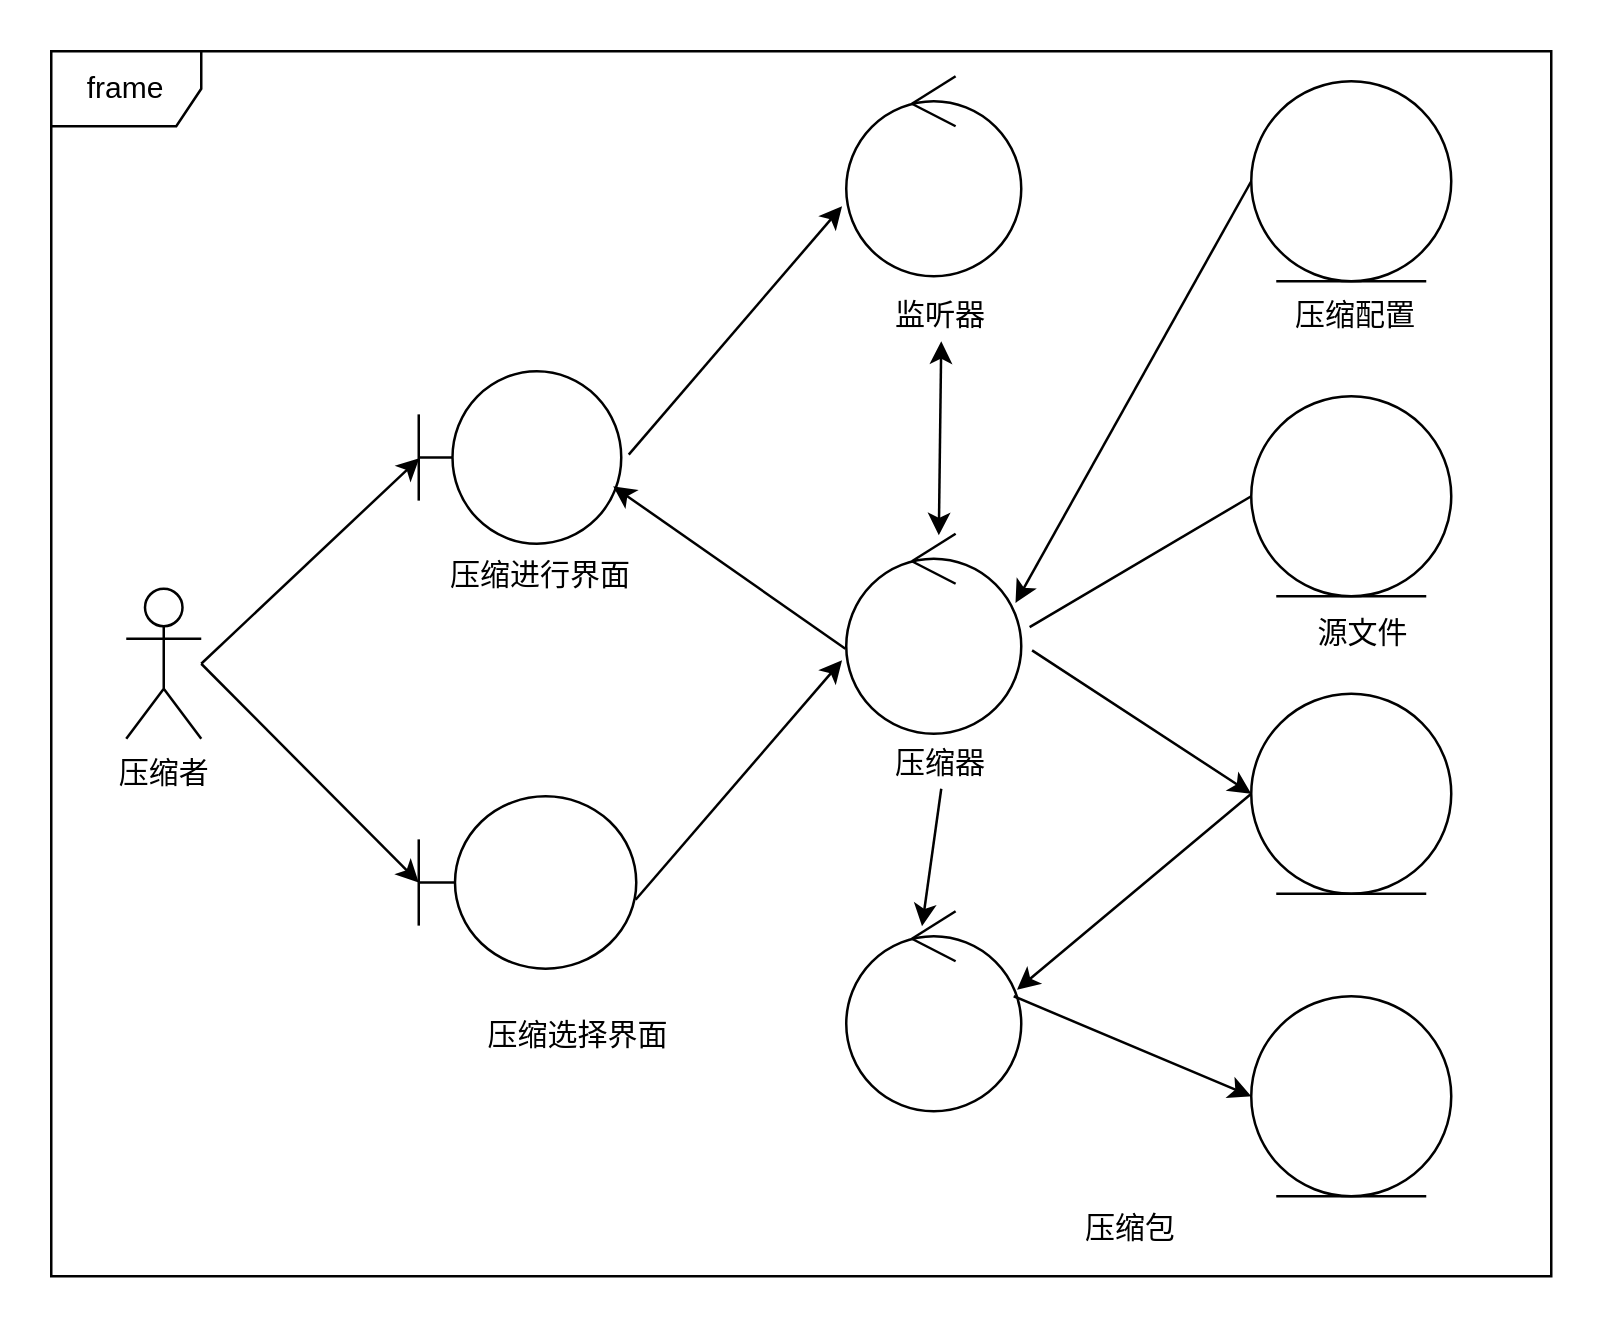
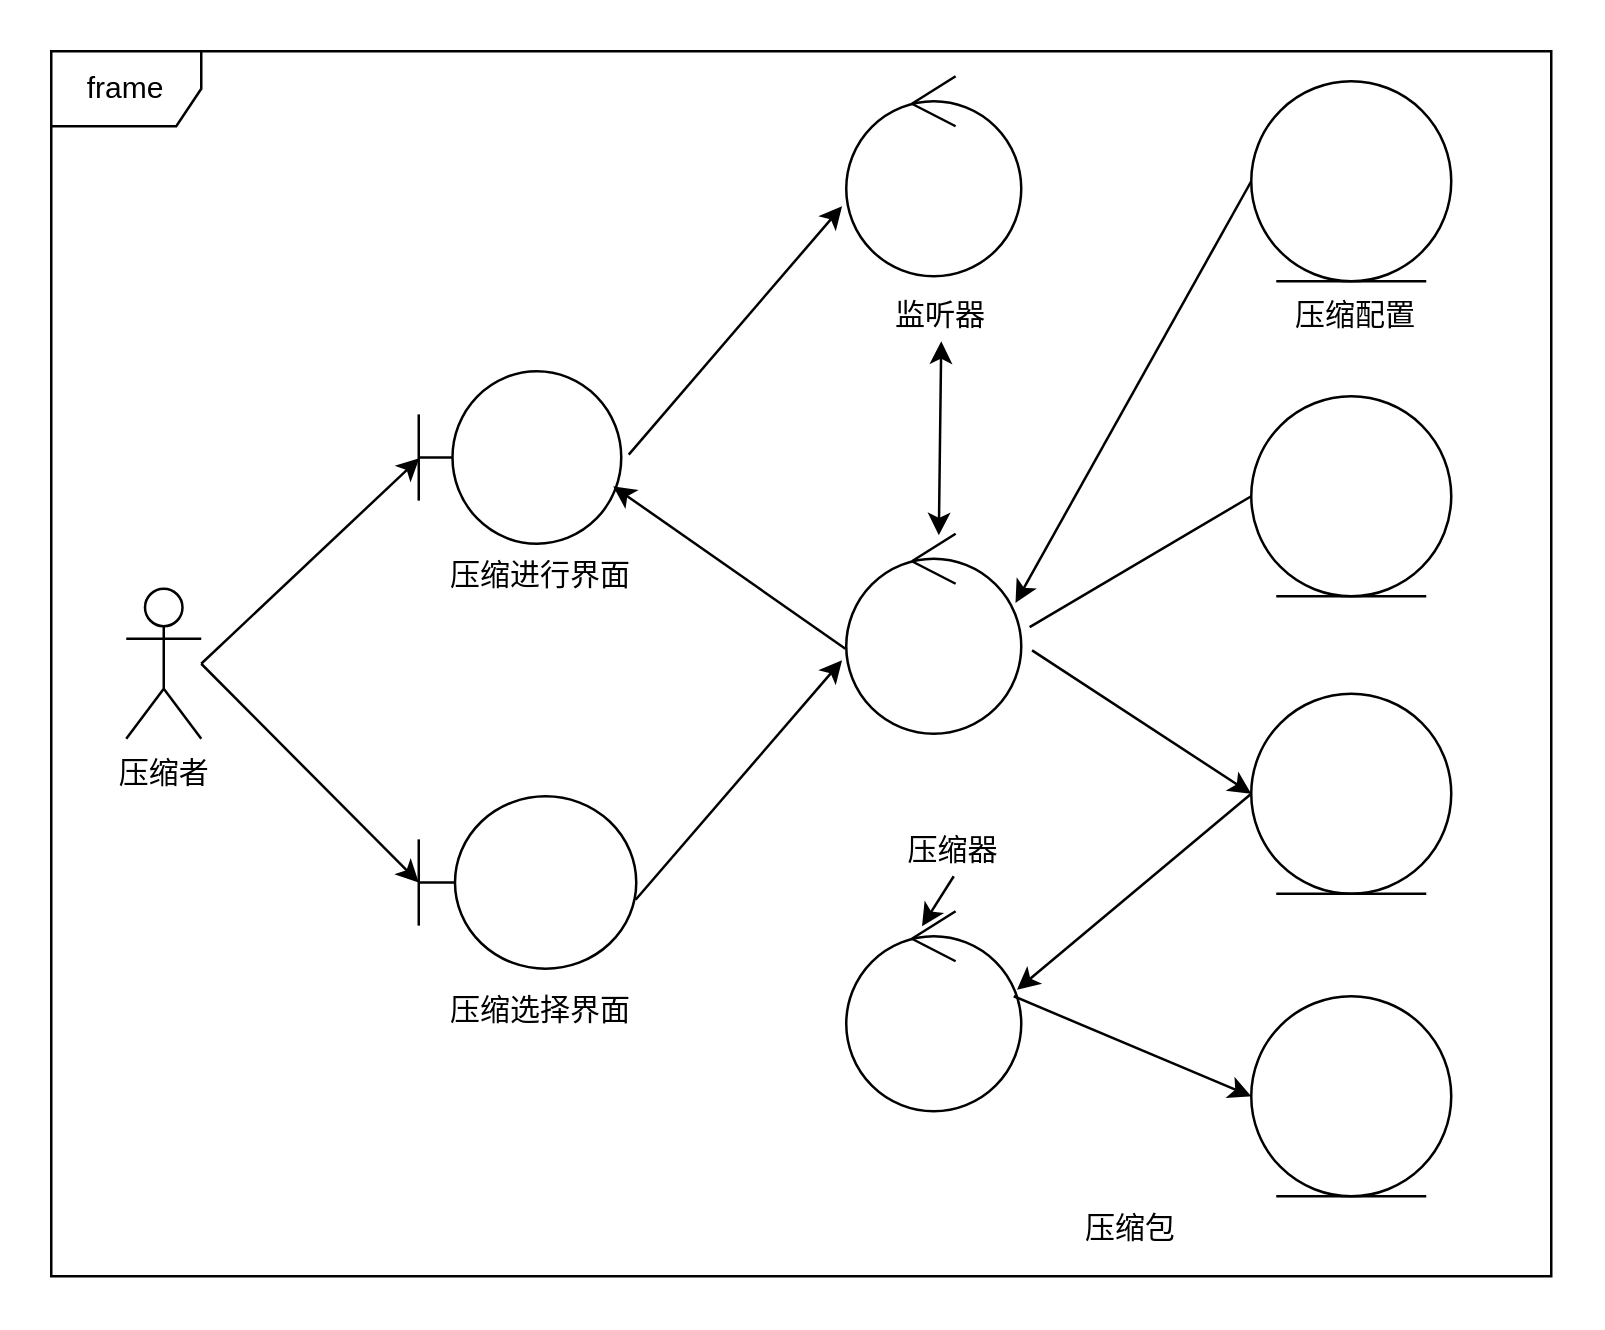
  <mxCell id="0" />
  <mxCell id="1" parent="0" />
  <mxCell id="2" value="压缩者" style="shape=umlActor;verticalLabelPosition=bottom;verticalAlign=top;html=1;outlineConnect=0;" vertex="1" parent="1"><mxGeometry x="50" y="235" width="30" height="60" as="geometry" /></mxCell>
  <mxCell id="3" value="" style="shape=umlBoundary;whiteSpace=wrap;html=1;" vertex="1" parent="1"><mxGeometry x="167" y="148" width="81" height="69" as="geometry" /></mxCell>
  <mxCell id="4" value="" style="shape=umlBoundary;whiteSpace=wrap;html=1;" vertex="1" parent="1"><mxGeometry x="167" y="318" width="87" height="69" as="geometry" /></mxCell>
  <mxCell id="5" value="" style="endArrow=classic;html=1;rounded=0;entryX=0;entryY=0.5;entryDx=0;entryDy=0;entryPerimeter=0;" edge="1" parent="1" target="4"><mxGeometry width="50" height="50" relative="1" as="geometry"><mxPoint x="80" y="265" as="sourcePoint" /><mxPoint x="230" y="327" as="targetPoint" /></mxGeometry></mxCell>
  <mxCell id="6" value="" style="endArrow=classic;html=1;rounded=0;entryX=0.003;entryY=0.504;entryDx=0;entryDy=0;entryPerimeter=0;" edge="1" parent="1" target="3"><mxGeometry width="50" height="50" relative="1" as="geometry"><mxPoint x="80" y="265" as="sourcePoint" /><mxPoint x="140" y="215" as="targetPoint" /></mxGeometry></mxCell>
  <mxCell id="7" value="" style="ellipse;shape=umlControl;whiteSpace=wrap;html=1;" vertex="1" parent="1"><mxGeometry x="338" y="30" width="70" height="80" as="geometry" /></mxCell>
  <mxCell id="8" value="" style="ellipse;shape=umlControl;whiteSpace=wrap;html=1;" vertex="1" parent="1"><mxGeometry x="338" y="213" width="70" height="80" as="geometry" /></mxCell>
  <mxCell id="9" value="" style="ellipse;shape=umlControl;whiteSpace=wrap;html=1;" vertex="1" parent="1"><mxGeometry x="338" y="364" width="70" height="80" as="geometry" /></mxCell>
  <mxCell id="10" value="" style="ellipse;shape=umlEntity;whiteSpace=wrap;html=1;" vertex="1" parent="1"><mxGeometry x="500" y="32" width="80" height="80" as="geometry" /></mxCell>
  <mxCell id="11" value="" style="ellipse;shape=umlEntity;whiteSpace=wrap;html=1;" vertex="1" parent="1"><mxGeometry x="500" y="158" width="80" height="80" as="geometry" /></mxCell>
  <mxCell id="12" value="" style="ellipse;shape=umlEntity;whiteSpace=wrap;html=1;" vertex="1" parent="1"><mxGeometry x="500" y="277" width="80" height="80" as="geometry" /></mxCell>
  <mxCell id="13" value="" style="ellipse;shape=umlEntity;whiteSpace=wrap;html=1;" vertex="1" parent="1"><mxGeometry x="500" y="398" width="80" height="80" as="geometry" /></mxCell>
  <mxCell id="14" value="" style="endArrow=classic;html=1;rounded=0;exitX=1.037;exitY=0.483;exitDx=0;exitDy=0;exitPerimeter=0;entryX=-0.024;entryY=0.65;entryDx=0;entryDy=0;entryPerimeter=0;" edge="1" parent="1" source="3" target="7"><mxGeometry width="50" height="50" relative="1" as="geometry"><mxPoint x="270" y="205" as="sourcePoint" /><mxPoint x="330" y="155" as="targetPoint" /></mxGeometry></mxCell>
  <mxCell id="15" value="" style="endArrow=classic;html=1;rounded=0;exitX=-0.005;exitY=0.575;exitDx=0;exitDy=0;exitPerimeter=0;entryX=0.96;entryY=0.667;entryDx=0;entryDy=0;entryPerimeter=0;" edge="1" parent="1" source="8" target="3"><mxGeometry width="50" height="50" relative="1" as="geometry"><mxPoint x="240" y="285" as="sourcePoint" /><mxPoint x="255" y="172" as="targetPoint" /></mxGeometry></mxCell>
  <mxCell id="16" value="" style="endArrow=classic;html=1;rounded=0;entryX=-0.024;entryY=0.633;entryDx=0;entryDy=0;entryPerimeter=0;exitX=0.997;exitY=0.6;exitDx=0;exitDy=0;exitPerimeter=0;" edge="1" parent="1" source="4" target="8"><mxGeometry width="50" height="50" relative="1" as="geometry"><mxPoint x="240" y="365" as="sourcePoint" /><mxPoint x="290" y="315" as="targetPoint" /></mxGeometry></mxCell>
  <mxCell id="17" value="" style="endArrow=classic;html=1;rounded=0;exitX=0.5;exitY=1;exitDx=0;exitDy=0;entryX=0.433;entryY=0.075;entryDx=0;entryDy=0;entryPerimeter=0;" edge="1" parent="1" source="30" target="9"><mxGeometry width="50" height="50" relative="1" as="geometry"><mxPoint x="300" y="365" as="sourcePoint" /><mxPoint x="375" y="345" as="targetPoint" /></mxGeometry></mxCell>
  <mxCell id="18" value="" style="endArrow=classic;startArrow=classic;html=1;rounded=0;entryX=0.5;entryY=1;entryDx=0;entryDy=0;exitX=0.529;exitY=0.008;exitDx=0;exitDy=0;exitPerimeter=0;" edge="1" parent="1" source="8" target="31"><mxGeometry width="50" height="50" relative="1" as="geometry"><mxPoint x="320" y="245" as="sourcePoint" /><mxPoint x="370" y="195" as="targetPoint" /></mxGeometry></mxCell>
  <mxCell id="19" value="" style="endArrow=classic;html=1;rounded=0;exitX=0;exitY=0.5;exitDx=0;exitDy=0;entryX=0.967;entryY=0.346;entryDx=0;entryDy=0;entryPerimeter=0;" edge="1" parent="1" source="10" target="8"><mxGeometry width="50" height="50" relative="1" as="geometry"><mxPoint x="340" y="365" as="sourcePoint" /><mxPoint x="390" y="315" as="targetPoint" /></mxGeometry></mxCell>
  <mxCell id="20" value="" style="endArrow=classic;html=1;rounded=0;exitX=1.062;exitY=0.583;exitDx=0;exitDy=0;exitPerimeter=0;entryX=0;entryY=0.5;entryDx=0;entryDy=0;" edge="1" parent="1" source="8" target="12"><mxGeometry width="50" height="50" relative="1" as="geometry"><mxPoint x="340" y="365" as="sourcePoint" /><mxPoint x="390" y="315" as="targetPoint" /></mxGeometry></mxCell>
  <mxCell id="21" value="" style="endArrow=classic;html=1;rounded=0;exitX=0;exitY=0.5;exitDx=0;exitDy=0;entryX=0.976;entryY=0.392;entryDx=0;entryDy=0;entryPerimeter=0;" edge="1" parent="1" source="12" target="9"><mxGeometry width="50" height="50" relative="1" as="geometry"><mxPoint x="340" y="365" as="sourcePoint" /><mxPoint x="390" y="315" as="targetPoint" /></mxGeometry></mxCell>
  <mxCell id="22" value="" style="endArrow=classic;html=1;rounded=0;exitX=0.957;exitY=0.425;exitDx=0;exitDy=0;exitPerimeter=0;entryX=0;entryY=0.5;entryDx=0;entryDy=0;" edge="1" parent="1" source="9" target="13"><mxGeometry width="50" height="50" relative="1" as="geometry"><mxPoint x="340" y="365" as="sourcePoint" /><mxPoint x="390" y="315" as="targetPoint" /></mxGeometry></mxCell>
  <mxCell id="23" value="" style="endArrow=none;html=1;rounded=0;entryX=0;entryY=0.5;entryDx=0;entryDy=0;exitX=1.048;exitY=0.467;exitDx=0;exitDy=0;exitPerimeter=0;" edge="1" parent="1" source="8" target="11"><mxGeometry width="50" height="50" relative="1" as="geometry"><mxPoint x="404" y="244" as="sourcePoint" /><mxPoint x="390" y="315" as="targetPoint" /></mxGeometry></mxCell>
  <mxCell id="24" value="frame" style="shape=umlFrame;whiteSpace=wrap;html=1;pointerEvents=0;" vertex="1" parent="1"><mxGeometry x="20" y="20" width="600" height="490" as="geometry" /></mxCell>
  <mxCell id="25" value="压缩进行界面" style="text;html=1;align=center;verticalAlign=middle;whiteSpace=wrap;rounded=0;" vertex="1" parent="1"><mxGeometry x="174" y="220" width="84" height="20" as="geometry" /></mxCell>
  <mxCell id="26" value="压缩包" style="text;html=1;align=center;verticalAlign=middle;whiteSpace=wrap;rounded=0;" vertex="1" parent="1"><mxGeometry x="410" y="481" width="84" height="20" as="geometry" /></mxCell>
- <mxCell id="27" value="压缩选择界面" style="text;html=1;align=center;verticalAlign=middle;whiteSpace=wrap;rounded=0;" vertex="1" parent="1"><mxGeometry x="189" y="404" width="84" height="20" as="geometry" /></mxCell>
+ <mxCell id="27" value="压缩选择界面" style="text;html=1;align=center;verticalAlign=middle;whiteSpace=wrap;rounded=0;" vertex="1" parent="1"><mxGeometry x="174" y="394" width="84" height="20" as="geometry" /></mxCell>
  <mxCell id="28" value="压缩配置" style="text;html=1;align=center;verticalAlign=middle;whiteSpace=wrap;rounded=0;" vertex="1" parent="1"><mxGeometry x="500" y="116" width="84" height="20" as="geometry" /></mxCell>
- <mxCell id="29" value="源文件" style="text;html=1;align=center;verticalAlign=middle;whiteSpace=wrap;rounded=0;" vertex="1" parent="1"><mxGeometry x="503" y="243" width="84" height="20" as="geometry" /></mxCell>
- <mxCell id="30" value="压缩器" style="text;html=1;align=center;verticalAlign=middle;whiteSpace=wrap;rounded=0;" vertex="1" parent="1"><mxGeometry x="334" y="295" width="84" height="20" as="geometry" /></mxCell>
+ <mxCell id="30" value="压缩器" style="text;html=1;align=center;verticalAlign=middle;whiteSpace=wrap;rounded=0;" vertex="1" parent="1"><mxGeometry x="339" y="330" width="84" height="20" as="geometry" /></mxCell>
  <mxCell id="31" value="监听器" style="text;html=1;align=center;verticalAlign=middle;whiteSpace=wrap;rounded=0;" vertex="1" parent="1"><mxGeometry x="334" y="116" width="84" height="20" as="geometry" /></mxCell>
